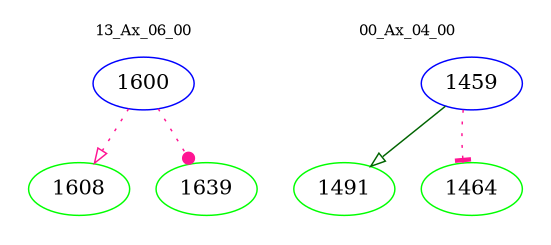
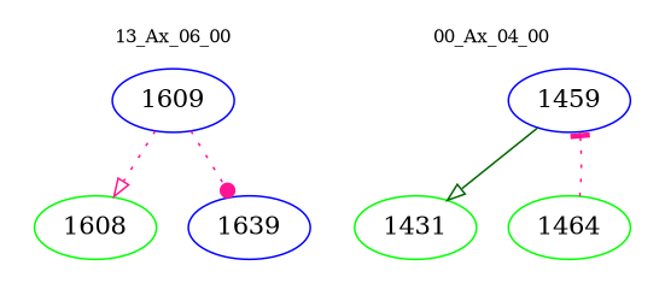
  digraph {
    node [color=green]
    edge [arrowhead=onormal color=deeppink style=dotted]
-   n1 [color=blue label=1600]
+   n1 [color=blue label=1609]
    n2 [label=1608]
-   n3 [label=1639]
+   n3 [color=blue label=1639]
    n4 [color=blue label=1459]
-   n5 [label=1491]
+   n5 [label=1431]
    n6 [label=1464]
    subgraph cluster_1 {
      color=white
      fontsize=10
      label="13_Ax_06_00"
      n1
      n2
      n3
    }
    subgraph cluster_2 {
      color=white
      fontsize=10
      label="00_Ax_04_00"
      n4
      n5
      n6
    }
    n1 -> n2
    n1 -> n3 [arrowhead=dot]
    n4 -> n5 [color=darkgreen style=solid]
-   n4 -> n6 [arrowhead=tee]
+   n6 -> n4 [arrowhead=tee]
  }
